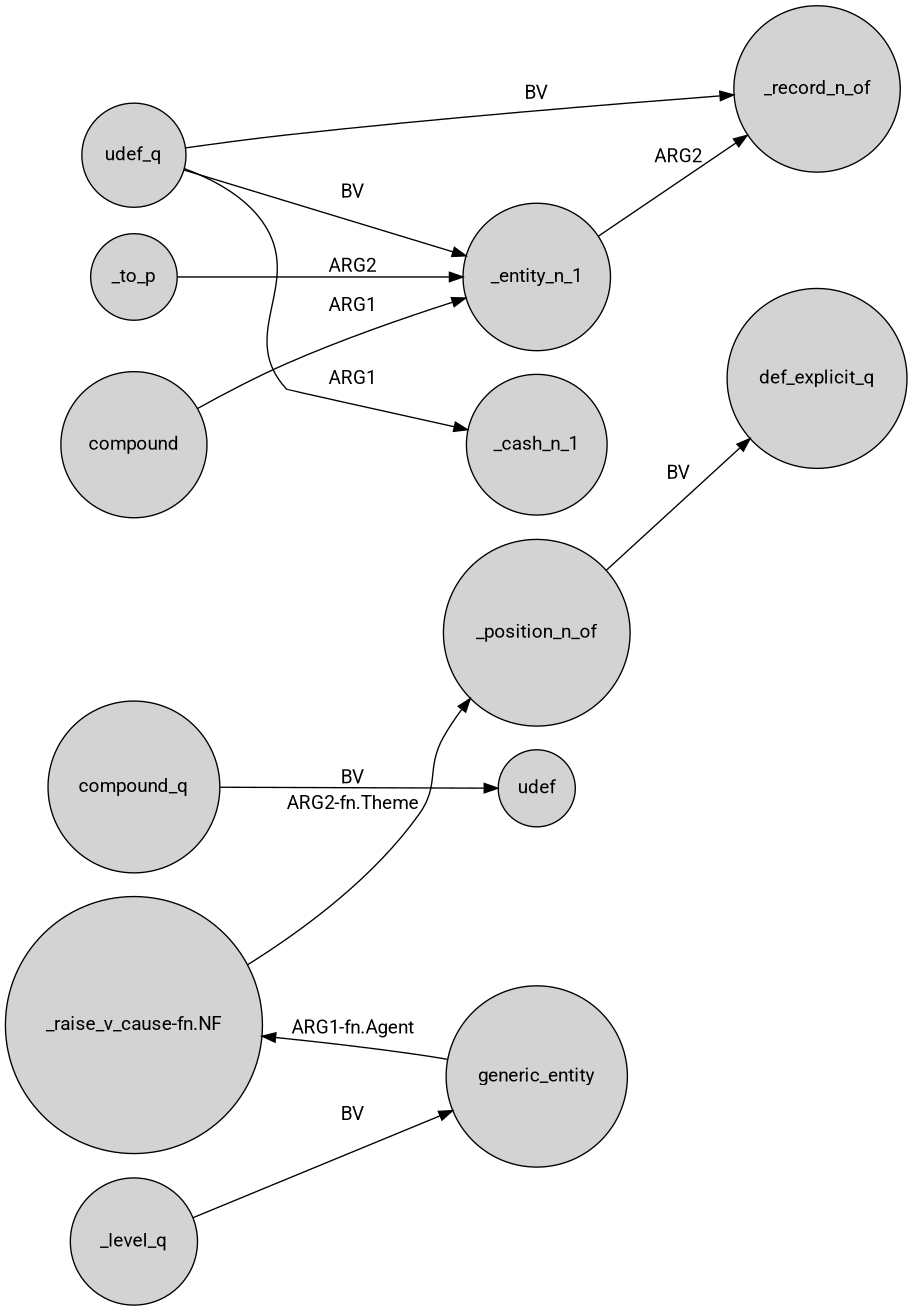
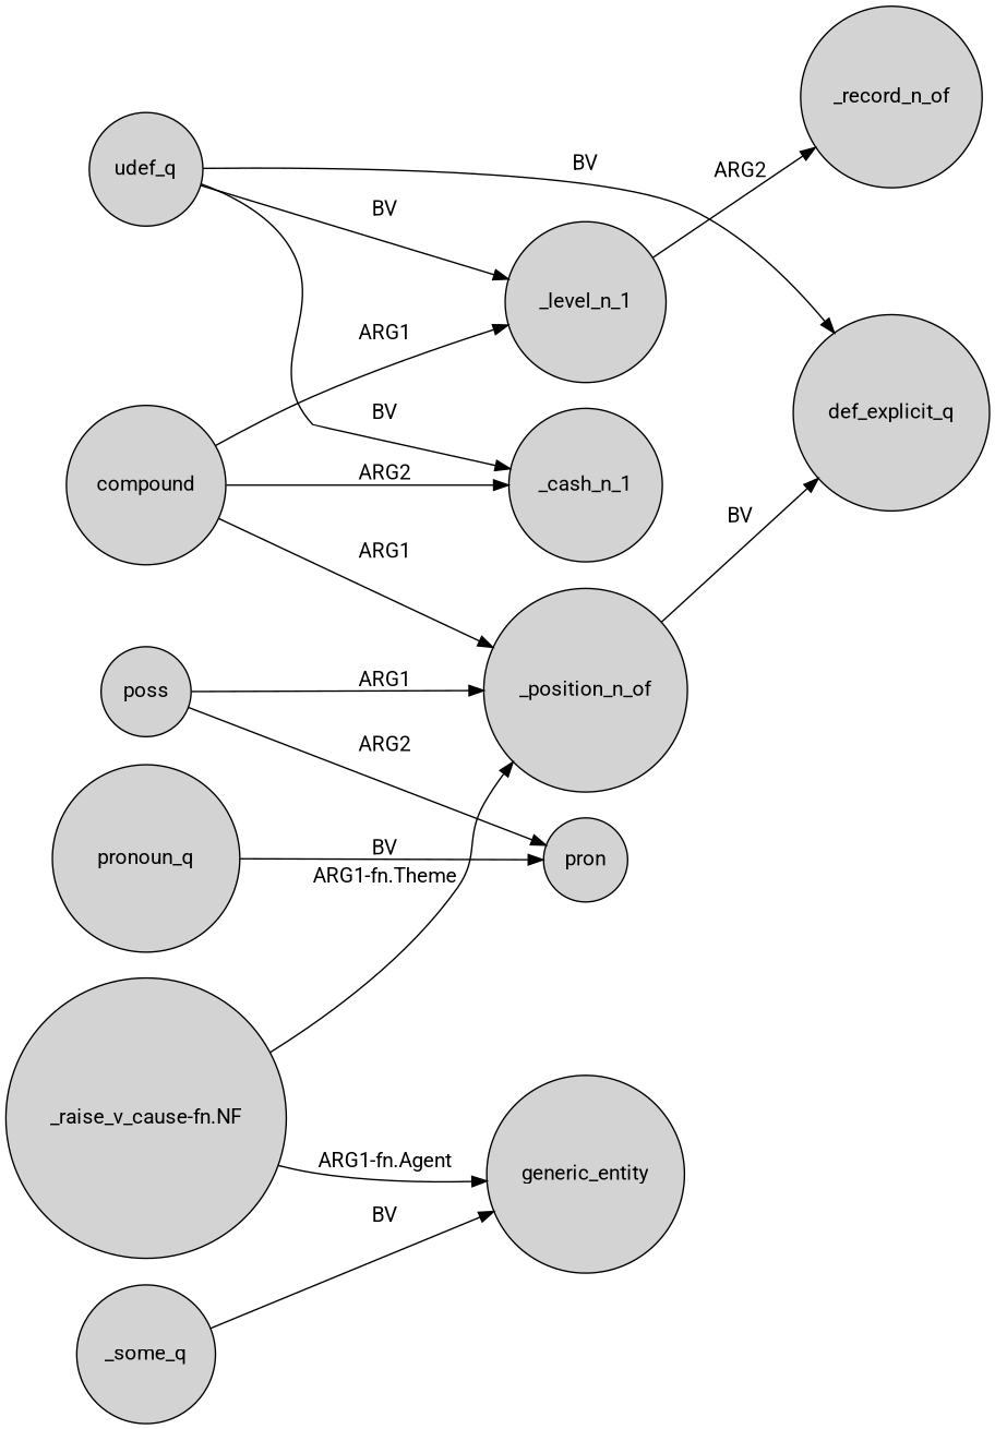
  digraph {
    fontname=Roboto
    rankdir=LR
    node [fontname=Roboto shape=circle style=filled]
    edge [fontname=Roboto]
    udef_q
    _cash_n_1
-   _level_n_1 [label=_entity_n_1]
+   _level_n_1
    _record_n_of
    "_raise_v_cause-fn.NF"
    generic_entity
    _position_n_of
    def_explicit_q
-   pron [label=udef]
+   poss
+   pron
    compound
-   _some_q [label=_level_q]
-   _to_p
-   pronoun_q [label=compound_q]
-   udef_q -> _cash_n_1 [label=ARG1]
+   _some_q
+   pronoun_q
+   udef_q -> _cash_n_1 [label=BV]
    udef_q -> _level_n_1 [label=BV]
-   udef_q -> _record_n_of [label=BV]
+   udef_q -> def_explicit_q [label=BV]
    _level_n_1 -> _record_n_of [label=ARG2]
-   generic_entity -> "_raise_v_cause-fn.NF" [label="ARG1-fn.Agent"]
-   "_raise_v_cause-fn.NF" -> _position_n_of [label="ARG2-fn.Theme"]
+   "_raise_v_cause-fn.NF" -> generic_entity [label="ARG1-fn.Agent"]
+   "_raise_v_cause-fn.NF" -> _position_n_of [label="ARG1-fn.Theme"]
    _position_n_of -> def_explicit_q [label=BV]
+   poss -> _position_n_of [label=ARG1]
+   poss -> pron [label=ARG2]
+   compound -> _cash_n_1 [label=ARG2]
    compound -> _level_n_1 [label=ARG1]
+   compound -> _position_n_of [label=ARG1]
    _some_q -> generic_entity [label=BV]
-   _to_p -> _level_n_1 [label=ARG2]
    pronoun_q -> pron [label=BV]
  }
